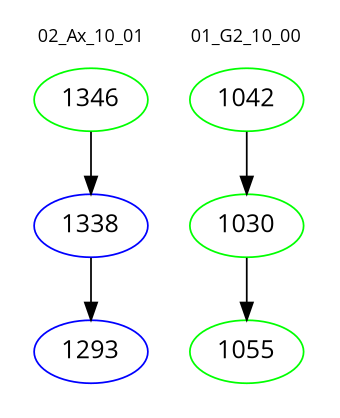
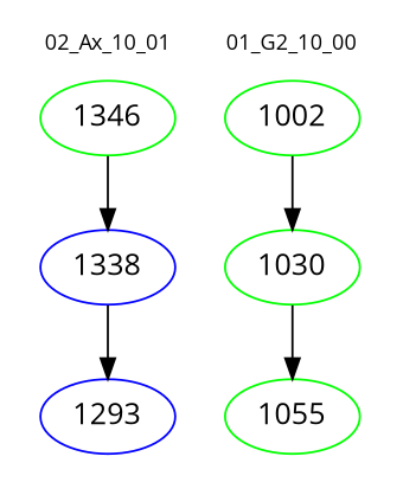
  digraph {
    fontname="Open Sans"
    node [color=green fontname="Open Sans"]
    edge [color=black fontname="Open Sans"]
    n1 [label=1346]
    n2 [color=blue label=1338]
    n3 [color=blue label=1293]
-   n4 [label=1042]
+   n4 [label=1002]
    n5 [label=1030]
    n6 [label=1055]
    subgraph cluster_1 {
      color=white
      fontsize=10
      label="02_Ax_10_01"
      n1
      n2
      n3
    }
    subgraph cluster_2 {
      color=white
      fontsize=10
      label="01_G2_10_00"
      n4
      n5
      n6
    }
    n1 -> n2
    n2 -> n3
    n4 -> n5
    n5 -> n6
  }
